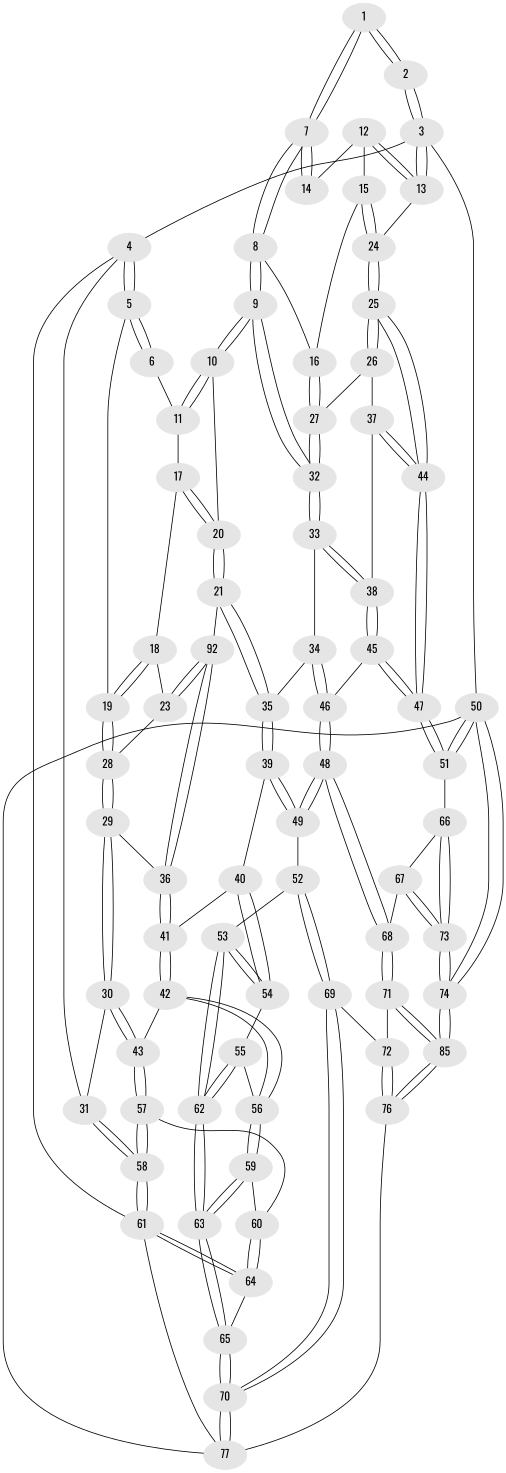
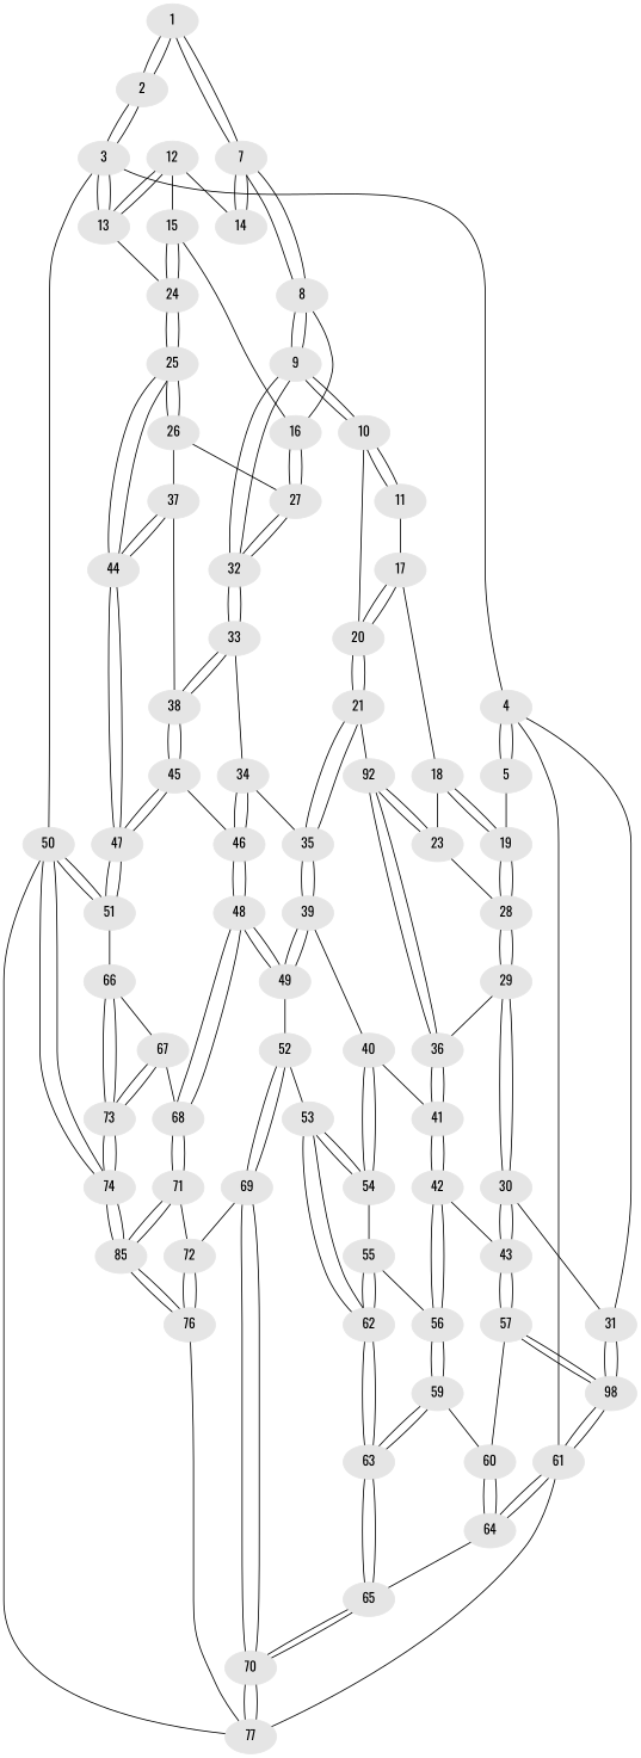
  graph {
    fontname=Oswald
    node [color=gray90 fontname=Oswald style=filled]
    edge [fontname=Oswald]
    1
    2
    7
    3
    14
    8
    4
    13
    50
    5
    31
    61
    24
    51
    74
    77
-   6
    19
-   58
+   58 [label=98]
    64
    11
    28
    17
    9
    16
    10
    32
    27
    20
    33
    21
    18
    12
    15
    25
    23
    29
    n38 [label=92]
    35
    36
    39
    41
    26
    44
    37
    47
    38
    30
    43
    57
    34
    46
    45
    48
    40
    49
    42
    54
    52
    55
    56
    59
    60
    68
    66
    71
    53
    69
    n69 [label=85]
    67
    73
    62
    70
    72
    63
    65
    76
    1 -- 2
    1 -- 2
    1 -- 7
    1 -- 7
    2 -- 3
    2 -- 3
    7 -- 14
    7 -- 14
    7 -- 8
    7 -- 8
    3 -- 4
    3 -- 13
    3 -- 13
    3 -- 50
    8 -- 9
    8 -- 9
    8 -- 16
    4 -- 5
    4 -- 5
    4 -- 31
    4 -- 61
    13 -- 24
    50 -- 51
    50 -- 51
    50 -- 74
    50 -- 74
    50 -- 77
-   5 -- 6
-   5 -- 6
    5 -- 19
    31 -- 58
    31 -- 58
    61 -- 77
    61 -- 64
    61 -- 64
    24 -- 25
    24 -- 25
    51 -- 66
    74 -- n69
    74 -- n69
-   6 -- 11
    19 -- 28
    19 -- 28
    58 -- 61
    58 -- 61
    64 -- 65
    11 -- 17
    28 -- 29
    28 -- 29
    17 -- 20
    17 -- 20
    17 -- 18
    9 -- 10
    9 -- 10
    9 -- 32
    9 -- 32
    16 -- 27
    16 -- 27
    10 -- 11
    10 -- 11
    10 -- 20
    32 -- 33
    32 -- 33
    27 -- 32
    27 -- 32
    20 -- 21
    20 -- 21
    33 -- 38
    33 -- 38
    33 -- 34
    21 -- n38
    21 -- 35
    21 -- 35
    18 -- 19
    18 -- 19
    18 -- 23
    12 -- 14
    12 -- 13
    12 -- 13
    12 -- 15
    15 -- 24
    15 -- 24
    15 -- 16
    25 -- 26
    25 -- 26
    25 -- 44
    25 -- 44
    23 -- 28
    29 -- 36
    29 -- 30
    29 -- 30
    n38 -- 23
    n38 -- 23
    n38 -- 36
    n38 -- 36
    35 -- 39
    35 -- 39
    36 -- 41
    36 -- 41
    39 -- 40
    39 -- 49
    39 -- 49
    41 -- 42
    41 -- 42
    26 -- 27
    26 -- 37
    44 -- 47
    44 -- 47
    37 -- 44
    37 -- 44
    37 -- 38
    47 -- 51
    47 -- 51
    38 -- 45
    38 -- 45
    30 -- 31
    30 -- 43
    30 -- 43
    43 -- 57
    43 -- 57
    57 -- 58
    57 -- 58
    57 -- 60
    34 -- 35
    34 -- 46
    34 -- 46
    46 -- 48
    46 -- 48
    45 -- 47
    45 -- 47
    45 -- 46
    48 -- 49
    48 -- 49
    48 -- 68
    48 -- 68
    40 -- 41
    40 -- 54
    40 -- 54
    49 -- 52
    42 -- 43
    42 -- 56
    42 -- 56
    54 -- 55
    52 -- 53
    52 -- 69
    52 -- 69
    55 -- 56
    55 -- 62
    55 -- 62
    56 -- 59
    56 -- 59
    59 -- 60
    59 -- 63
    59 -- 63
    60 -- 64
    60 -- 64
    68 -- 71
    68 -- 71
    66 -- 67
    66 -- 73
    66 -- 73
    71 -- n69
    71 -- n69
    71 -- 72
    53 -- 54
    53 -- 54
    53 -- 62
    53 -- 62
    69 -- 70
    69 -- 70
    69 -- 72
    n69 -- 76
    n69 -- 76
    67 -- 68
    67 -- 73
    67 -- 73
    73 -- 74
    73 -- 74
    62 -- 63
    62 -- 63
    70 -- 77
    70 -- 77
    72 -- 76
    72 -- 76
    63 -- 65
    63 -- 65
    65 -- 70
    65 -- 70
    76 -- 77
  }
